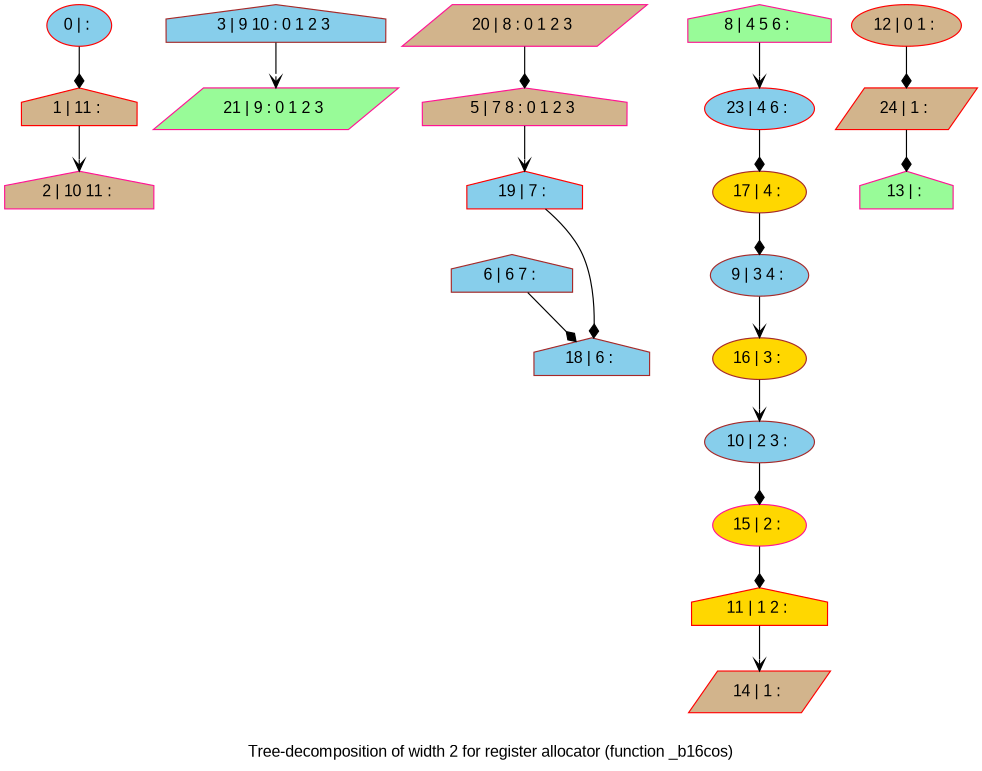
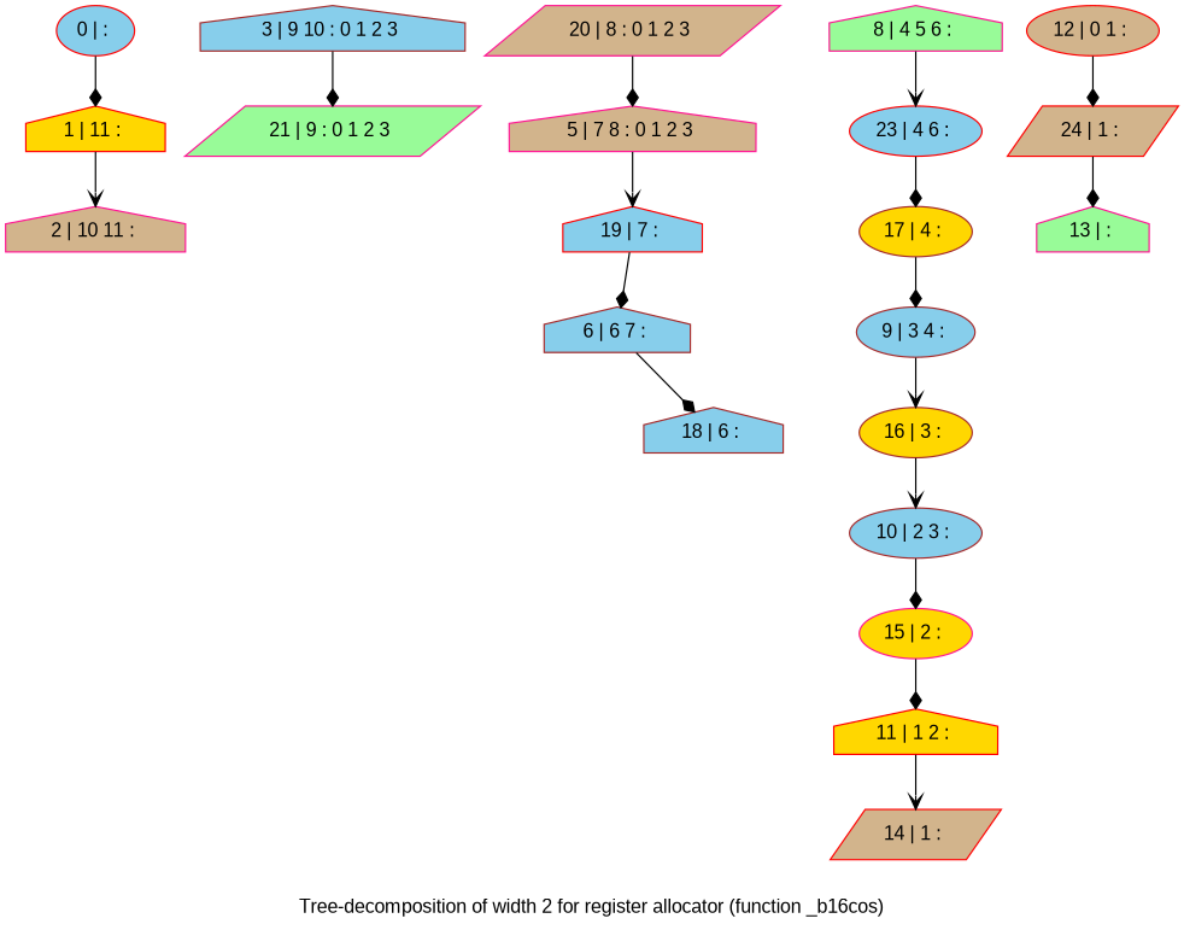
  digraph {
    fontname="Liberation Sans"
    label="Tree-decomposition of width 2 for register allocator (function _b16cos)"
    node [color=red fillcolor=skyblue fontname="Liberation Sans" shape=house style=filled]
    edge [arrowhead=diamond fontname="Liberation Sans"]
    n1 [label="0 | : " shape=ellipse]
-   n2 [fillcolor=tan label="1 | 11 : "]
+   n2 [fillcolor=gold label="1 | 11 : "]
    n3 [color=deeppink fillcolor=tan label="2 | 10 11 : "]
    n4 [color=brown label="3 | 9 10 : 0 1 2 3 "]
    n5 [color=deeppink fillcolor=palegreen label="21 | 9 : 0 1 2 3 " shape=parallelogram]
    n6 [color=deeppink fillcolor=tan label="20 | 8 : 0 1 2 3 " shape=parallelogram]
    n7 [color=deeppink fillcolor=tan label="5 | 7 8 : 0 1 2 3 "]
    n8 [label="19 | 7 : "]
    n9 [color=brown label="6 | 6 7 : "]
    n10 [color=brown label="18 | 6 : "]
    n11 [color=deeppink fillcolor=palegreen label="8 | 4 5 6 : "]
    n12 [label="23 | 4 6 : " shape=ellipse]
    n13 [color=brown fillcolor=gold label="17 | 4 : " shape=ellipse]
    n14 [color=brown label="9 | 3 4 : " shape=ellipse]
    n15 [color=brown fillcolor=gold label="16 | 3 : " shape=ellipse]
    n16 [color=brown label="10 | 2 3 : " shape=ellipse]
    n17 [color=deeppink fillcolor=gold label="15 | 2 : " shape=ellipse]
    n18 [fillcolor=gold label="11 | 1 2 : "]
    n19 [fillcolor=tan label="14 | 1 : " shape=parallelogram]
    n20 [fillcolor=tan label="12 | 0 1 : " shape=ellipse]
    n21 [fillcolor=tan label="24 | 1 : " shape=parallelogram]
    n22 [color=deeppink fillcolor=palegreen label="13 | : "]
    n1 -> n2
    n2 -> n3 [arrowhead=vee]
-   n4 -> n5 [arrowhead=vee]
+   n4 -> n5
    n6 -> n7
    n7 -> n8 [arrowhead=vee]
-   n8 -> n10
+   n8 -> n9
    n9 -> n10
    n11 -> n12 [arrowhead=vee]
    n12 -> n13
    n13 -> n14
    n14 -> n15 [arrowhead=vee]
    n15 -> n16 [arrowhead=vee]
    n16 -> n17
    n17 -> n18
    n18 -> n19 [arrowhead=vee]
    n20 -> n21
    n21 -> n22
  }
